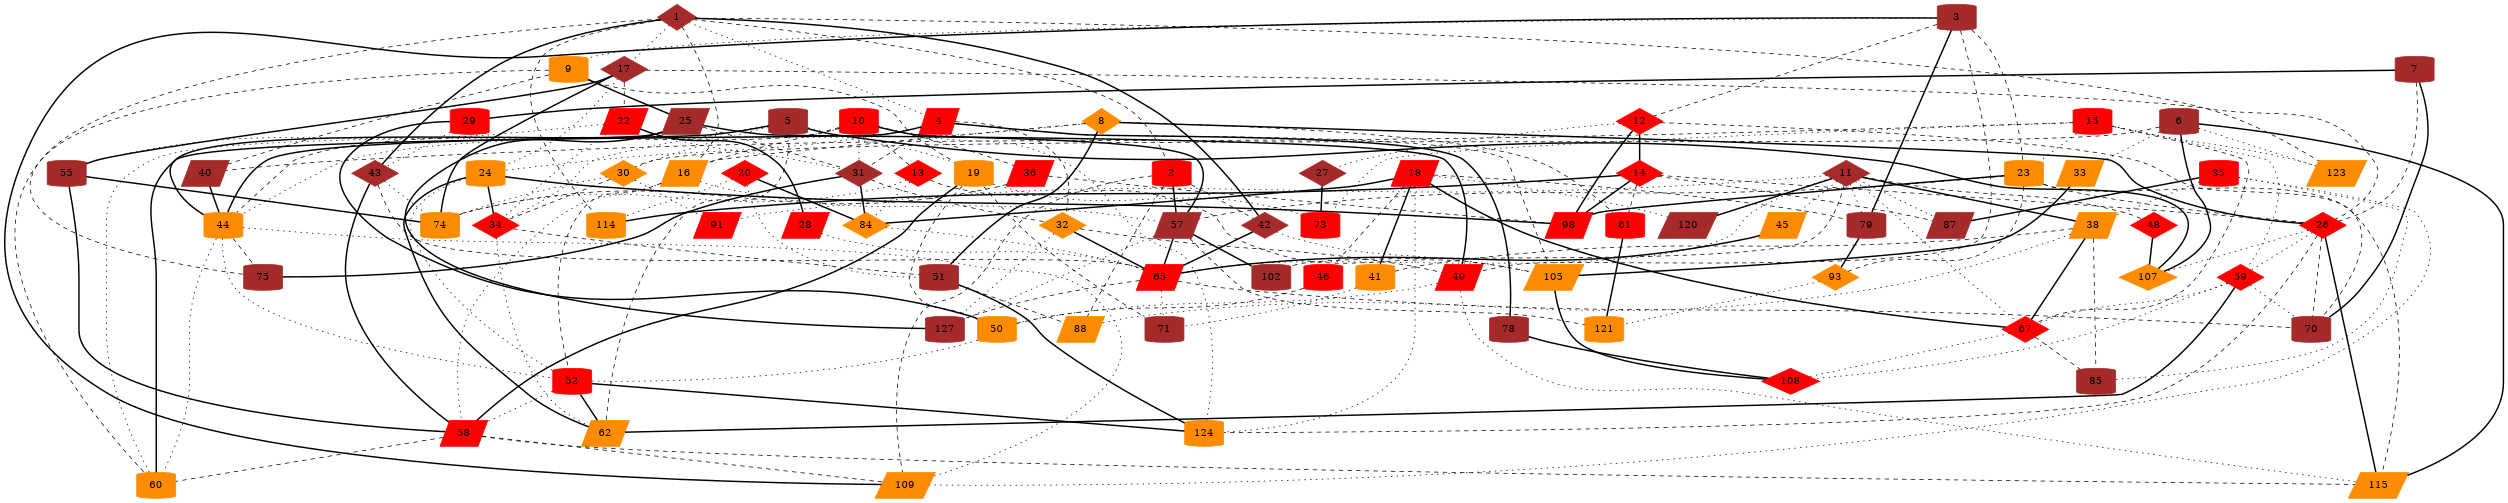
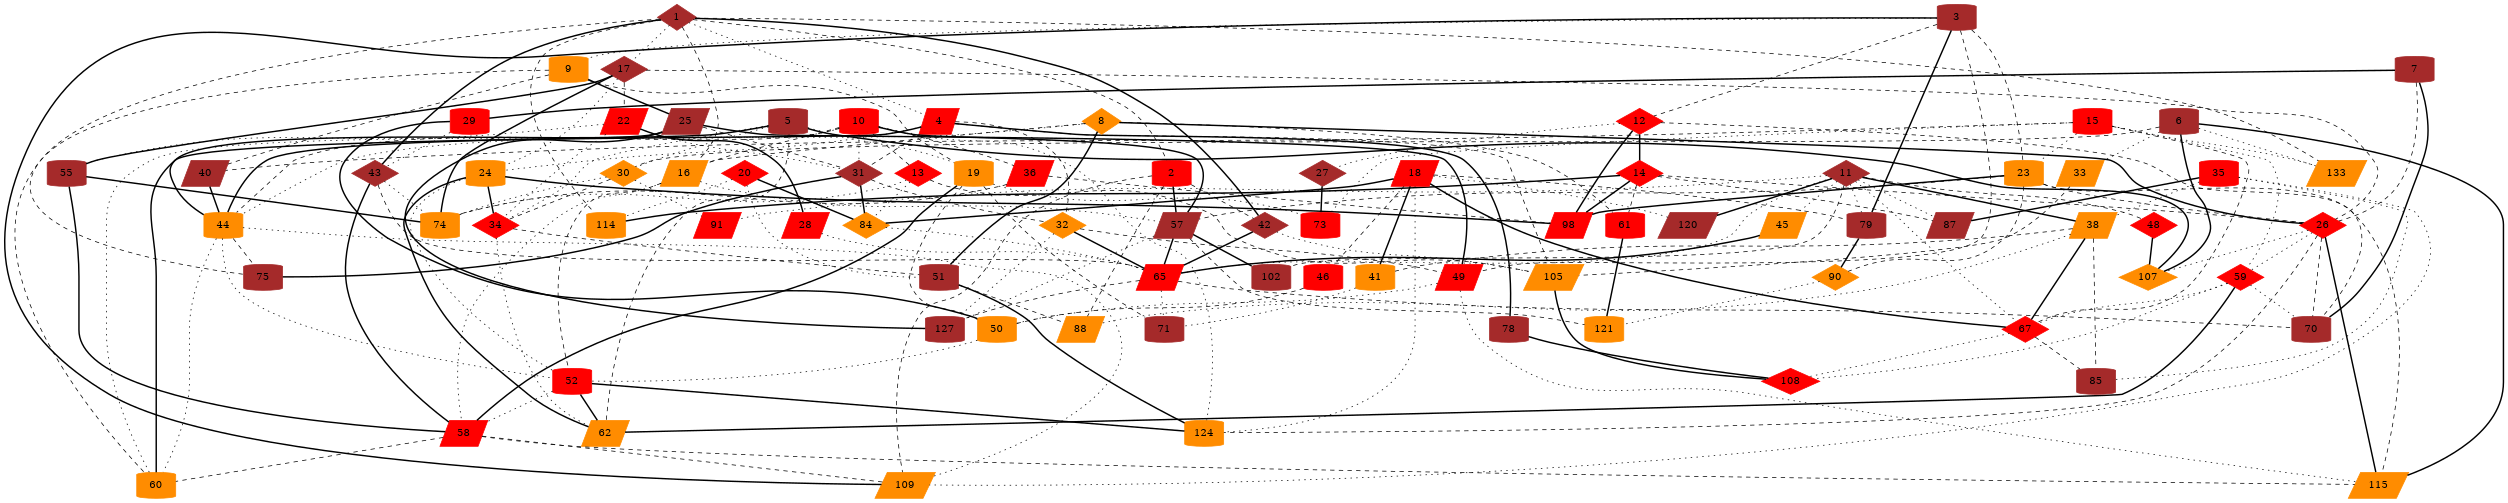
  graph {
    node [color=red shape=cylinder style=filled]
    edge [style=dashed]
    1 [color=brown shape=diamond super="+54"]
    2 [super="+112"]
    4 [shape=parallelogram super="+84"]
    16 [color=darkorange shape=parallelogram super="+39"]
    17 [color=brown shape=diamond super="+118"]
    42 [color=brown shape=diamond]
    43 [color=brown shape=diamond super="+104"]
    75 [color=brown]
    114 [color=darkorange super="+122"]
-   123 [color=darkorange shape=parallelogram]
+   123 [color=darkorange shape=parallelogram label=133]
    57 [color=brown shape=parallelogram super="+111"]
    88 [color=darkorange shape=parallelogram]
    109 [color=darkorange shape=parallelogram]
    24 [color=darkorange super="+47"]
    31 [color=brown shape=diamond super="+77"]
    32 [color=darkorange shape=diamond]
    60 [color=darkorange super="+119"]
    78 [color=brown]
    105 [color=darkorange shape=parallelogram]
    52 [super="+116"]
    58 [shape=parallelogram super="+126"]
    26 [shape=diamond super="+68"]
    74 [color=darkorange super="+82"]
    22 [shape=parallelogram]
    55 [color=brown super="+99"]
    65 [shape=parallelogram super="+106"]
    102 [color=brown]
    127 [color=brown]
    121 [color=darkorange]
    3 [color=brown super="+97"]
    9 [color=darkorange super="+56"]
    12 [shape=diamond super="+103"]
    23 [color=darkorange super="+95"]
    49 [shape=parallelogram super="+80"]
    79 [color=brown]
    19 [color=darkorange super="+113"]
    25 [color=brown shape=parallelogram super="+37"]
    40 [color=brown shape=parallelogram]
    70 [color=brown super="+101"]
    14 [shape=diamond super="+117"]
    27 [color=brown shape=diamond]
    98 [shape=parallelogram]
    115 [color=darkorange shape=parallelogram]
-   93 [color=darkorange shape=diamond]
+   93 [color=darkorange shape=diamond label=90]
    50 [color=darkorange super="+92"]
    34 [shape=diamond super="+72"]
    62 [color=darkorange shape=parallelogram super="+66"]
    n48 [color=darkorange label=84 shape=diamond super="+86"]
    108 [shape=diamond]
    5 [color=brown super="+94"]
    30 [color=darkorange shape=diamond super="+81"]
    44 [color=darkorange super="+110"]
    107 [color=darkorange shape=diamond]
    73
    71 [color=brown]
    91 [shape=parallelogram]
    51 [color=brown super="+69"]
    6 [color=brown super="+76"]
    33 [color=darkorange shape=parallelogram]
    124 [color=darkorange]
    59 [shape=diamond super="+83"]
    7 [color=brown]
    29
    8 [color=darkorange shape=diamond]
    61
    10 [super="+90"]
    13 [shape=diamond super="+21"]
    36 [shape=parallelogram]
    11 [color=brown shape=diamond super="+53"]
    38 [color=darkorange shape=parallelogram]
    45 [color=darkorange shape=parallelogram]
    48 [shape=diamond]
    67 [shape=diamond super="+100"]
    87 [color=brown shape=parallelogram]
    120 [color=brown shape=parallelogram]
    41 [color=darkorange super="+63"]
    85 [color=brown]
    15 [super="+96"]
    28 [shape=parallelogram]
    18 [shape=parallelogram super="+125"]
    46
    20 [shape=diamond]
    35 [super="+89"]
    1 -- 2
    1 -- 4 [style=dotted]
    1 -- 16
    1 -- 17 [style=dotted]
    1 -- 42 [style=bold]
    1 -- 43 [style=bold]
    1 -- 75
    1 -- 114 [weight=2]
    1 -- 123
    2 -- 42
    2 -- 57 [style=bold]
    2 -- 88
    2 -- 109
    4 -- 24 [style=dotted]
    4 -- 31
    4 -- 32
    4 -- 60 [style=bold]
    4 -- 78 [style=bold]
    4 -- 105
    16 -- 57 [style=dotted]
    16 -- 52
    16 -- 58 [style=dotted]
    17 -- 24 [style=dotted]
    17 -- 26
    17 -- 74 [style=bold]
    17 -- 22
    17 -- 55 [style=bold]
    42 -- 105 [style=dotted]
    42 -- 65 [style=bold]
    43 -- 58 [style=bold]
    43 -- 74 [style=dotted]
    43 -- 65
    57 -- 65 [style=bold]
    57 -- 102 [style=bold]
    57 -- 127 [style=dotted]
    57 -- 121
    24 -- 52 [style=dotted]
    24 -- 98 [style=bold]
    24 -- 34 [style=bold]
    24 -- 62 [style=bold]
    31 -- 75 [style=bold]
    31 -- 32
    31 -- n48 [style=bold]
    32 -- 65 [style=bold]
    32 -- 127 [style=dotted]
    32 -- 49
    78 -- 108 [style=bold]
    105 -- 108 [style=bold]
    52 -- 58 [style=dotted]
    52 -- 62 [style=bold]
    52 -- 124 [style=bold]
    58 -- 109
    58 -- 60
    58 -- 115
    26 -- 70
    26 -- 115 [style=bold]
    26 -- 107 [style=dotted]
    26 -- 124
    26 -- 59 [style=dotted]
    22 -- 31 [style=dotted]
    22 -- 55 [style=dotted]
    22 -- 34 [style=dotted]
    22 -- 28 [style=bold]
    55 -- 58 [style=bold]
    55 -- 74 [style=bold]
    65 -- 127
    65 -- 70
    65 -- 71 [style=dotted]
    3 -- 109 [style=bold]
    3 -- 9 [style=dotted]
    3 -- 12
    3 -- 23
    3 -- 49 [weight=2]
    3 -- 79 [style=bold]
    9 -- 60
    9 -- 19
    9 -- 25 [style=bold]
    9 -- 40
    12 -- 70
    12 -- 14 [style=bold]
    12 -- 27 [style=dotted]
    12 -- 98 [style=bold]
    23 -- 57
    23 -- 26
    23 -- 98 [style=bold]
    23 -- 115
    23 -- 93
    49 -- 115 [style=dotted]
    49 -- 50 [style=dotted weight=2]
    79 -- 93 [style=bold]
    19 -- 58 [style=bold]
    19 -- 50
    19 -- 73 [style=dotted]
    19 -- 71
    25 -- 31
    25 -- 127 [style=bold]
    25 -- 49 [style=bold]
    25 -- 44 [style=bold]
    40 -- 44 [style=bold]
    14 -- 114 [style=bold]
    14 -- 26
    14 -- 98 [style=bold]
    14 -- 61 [weight=2]
    14 -- 87 [weight=2]
    27 -- 73 [style=bold]
    93 -- 121 [style=dotted]
    50 -- 52 [style=dotted]
    34 -- 62 [style=dotted]
    34 -- 51
    n48 -- 65 [style=dotted]
    5 -- 19 [style=dotted]
    5 -- 34 [style=dotted]
    5 -- 62
    5 -- 30 [style=dotted]
    5 -- 44 [style=bold]
    5 -- 107 [style=bold]
    30 -- 74 [style=dotted]
    30 -- 34
    30 -- 91 [style=dotted]
    44 -- 75
    44 -- 109 [style=dotted]
    44 -- 60 [style=dotted]
    44 -- 52 [style=dotted]
    51 -- 88
    51 -- 124 [style=bold]
    6 -- 123 [style=dotted]
    6 -- 115 [style=bold]
    6 -- 30
    6 -- 107 [style=bold]
    6 -- 33 [style=dotted]
-   33 -- 105 [style=bold]
+   33 -- 105
    59 -- 70 [style=dotted]
    59 -- 62 [style=bold weight=2]
    59 -- 108 [style=dotted]
    59 -- 67 [style=dotted]
    7 -- 26
    7 -- 70 [style=bold]
    7 -- 29 [style=bold]
    29 -- 43 [style=dotted]
    29 -- 50 [style=bold]
    8 -- 16
    8 -- 26 [style=bold]
    8 -- 44 [style=dotted]
    8 -- 51 [style=bold]
    8 -- 61
    61 -- 121 [style=bold]
    10 -- 16
    10 -- 57 [style=bold]
    10 -- 31 [style=dotted]
    10 -- 60 [style=dotted]
    10 -- 44
    10 -- 124 [style=dotted]
    10 -- 13
    10 -- 36
    13 -- 105
    13 -- 74 [style=dotted]
    13 -- n48 [style=dotted]
    36 -- 74
    36 -- 98
    11 -- 65 [style=dotted]
    11 -- 102
    11 -- 79 [style=dotted]
    11 -- 91 [style=dotted]
    11 -- 38 [style=bold]
    11 -- 45 [style=dotted]
    11 -- 48
    11 -- 67 [style=dotted]
    11 -- 87 [style=dotted]
    11 -- 120 [style=bold]
    38 -- 88 [style=dotted]
    38 -- 67 [style=bold]
    38 -- 41
    38 -- 85
    45 -- 65 [style=bold]
    48 -- 107 [style=bold]
    67 -- 108 [style=dotted]
    67 -- 85
    41 -- 71 [style=dotted]
    15 -- 123 [style=dotted]
    15 -- 23 [style=dotted]
    15 -- 40
    15 -- 73 [style=dotted]
    15 -- 59 [style=dotted]
    15 -- 67
    28 -- 65 [style=dotted]
    18 -- 79
    18 -- n48 [style=bold]
    18 -- 124 [style=dotted]
    18 -- 67 [style=bold]
    18 -- 120 [style=dotted]
    18 -- 41 [style=bold]
    18 -- 46
    46 -- 50
    20 -- 114 [style=dotted]
    20 -- n48 [style=bold]
    20 -- 51 [style=dotted]
    35 -- 109 [style=dotted]
    35 -- 38 [style=dotted]
    35 -- 87 [style=bold]
    35 -- 85 [style=dotted]
  }
